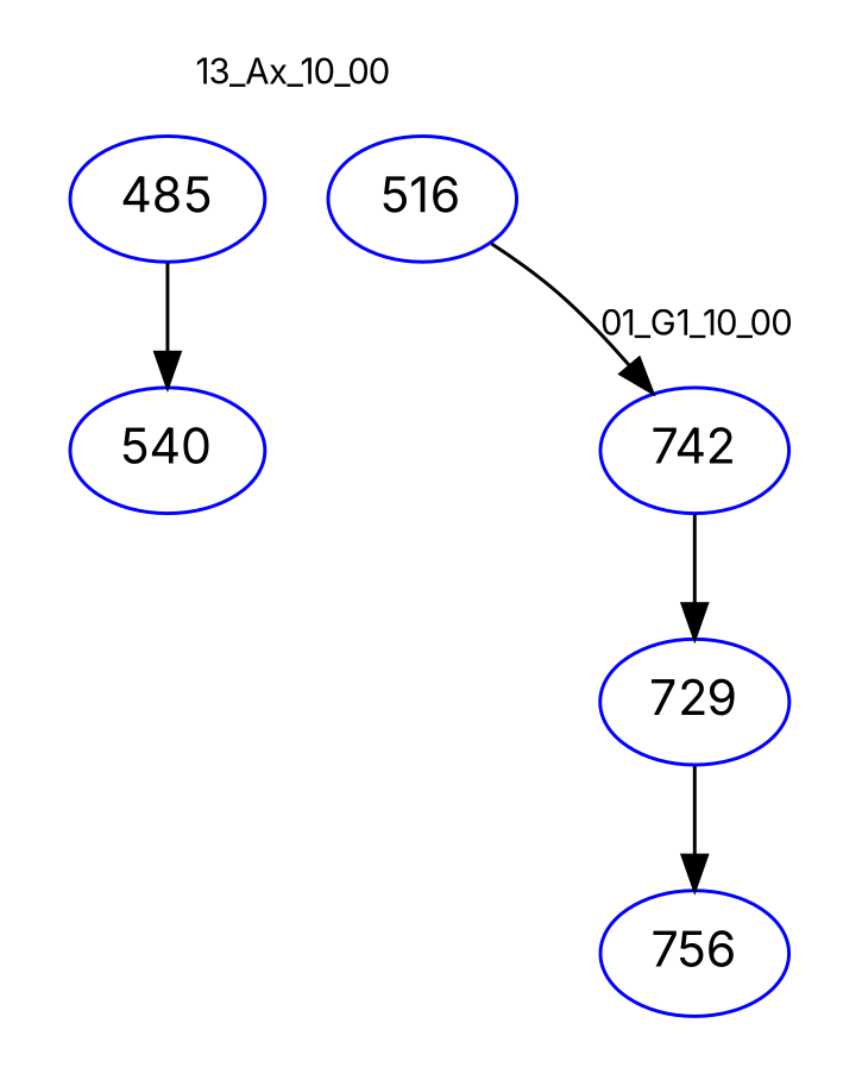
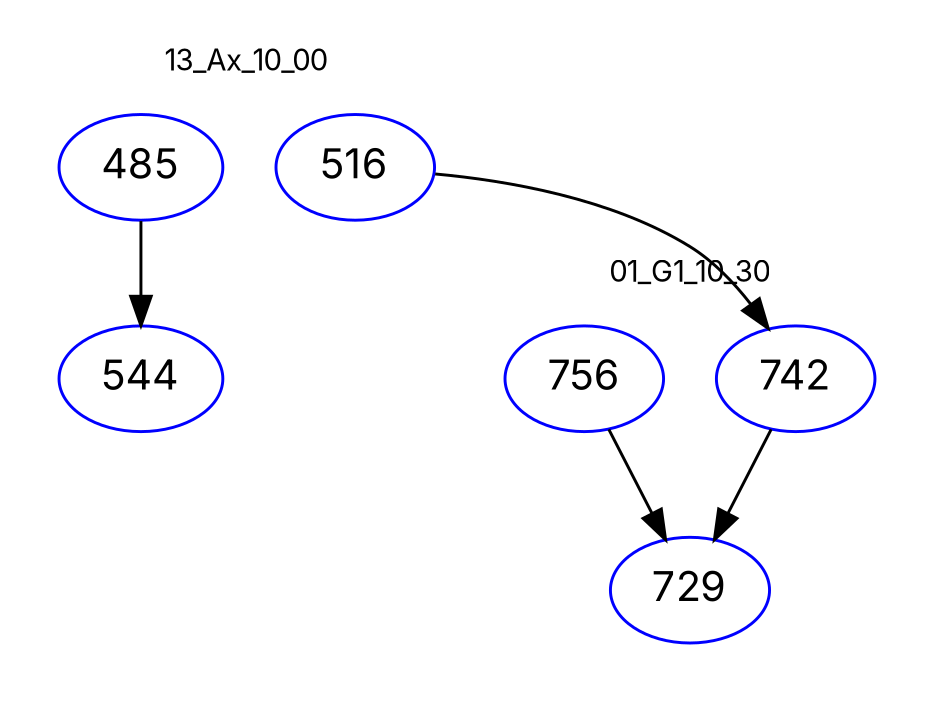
  digraph {
    fontname=Inter
    node [color=blue fontname=Inter]
    edge [color=black fontname=Inter]
    n1 [label=516]
    n2 [label=485]
-   n3 [label=540]
+   n3 [label=544]
    n4 [label=742]
    n5 [label=729]
    n6 [label=756]
    subgraph cluster_1 {
      color=white
      fontsize=10
      label="13_Ax_10_00"
      n1
      n2
      n3
    }
    subgraph cluster_2 {
      color=white
      fontsize=10
-     label="01_G1_10_00"
+     label="01_G1_10_30"
      n4
      n5
      n6
    }
    n1 -> n4
    n2 -> n3
    n4 -> n5
-   n5 -> n6
+   n6 -> n5
  }
